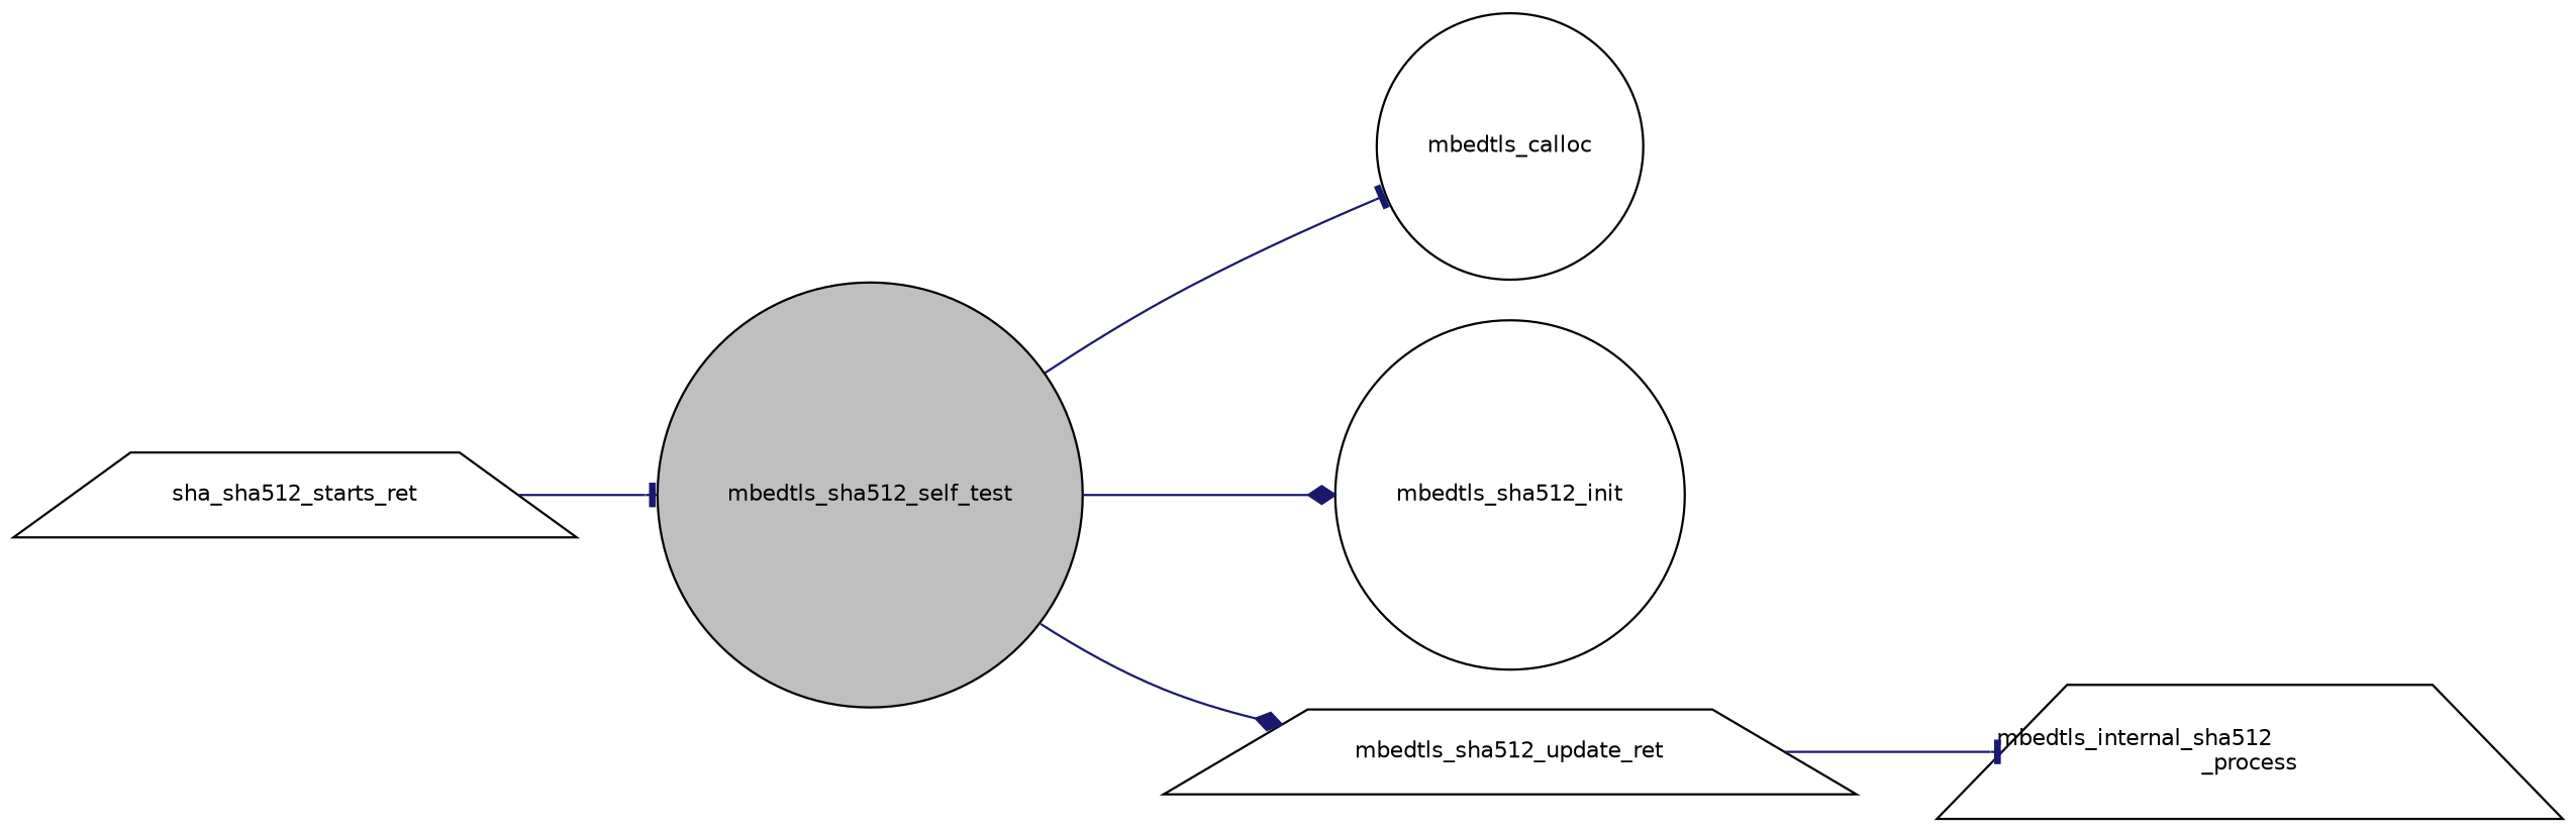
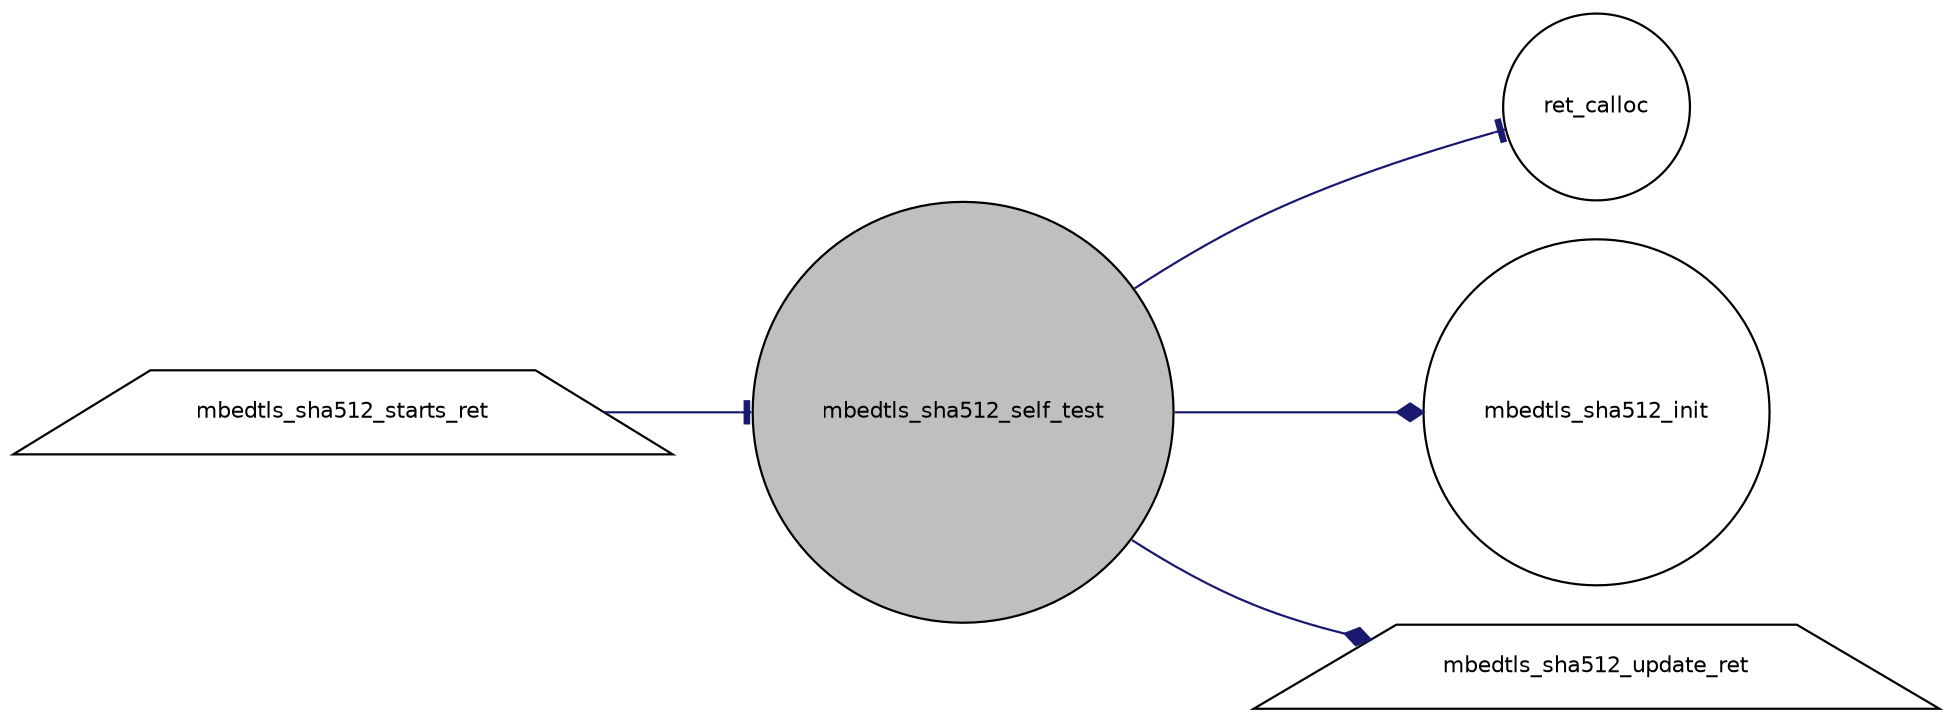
  digraph {
    rankdir=LR
    node [color=black fillcolor=white fontname=Helvetica fontsize=10 shape=circle style=filled]
    edge [arrowhead=tee color=midnightblue fontname=Helvetica fontsize=10 labelfontname=Helvetica labelfontsize=10 style=solid]
    n1 [fillcolor=grey75 fontcolor=black height=0.2 label=mbedtls_sha512_self_test width=0.4]
-   n2 [height=0.2 label=mbedtls_calloc width=0.4]
+   n2 [height=0.2 label=ret_calloc width=0.4]
    n3 [height=0.2 label=mbedtls_sha512_init width=0.4]
    n4 [height=0.2 label=mbedtls_sha512_update_ret shape=trapezium width=0.4]
-   n5 [height=0.2 label=sha_sha512_starts_ret shape=trapezium width=0.4]
-   n6 [height=0.2 label="mbedtls_internal_sha512\l_process" shape=trapezium width=0.4]
+   n5 [height=0.2 label=mbedtls_sha512_starts_ret shape=trapezium width=0.4]
    n1 -> n2
    n1 -> n3 [arrowhead=diamond]
    n1 -> n4 [arrowhead=diamond]
-   n4 -> n6
    n5 -> n1
  }
